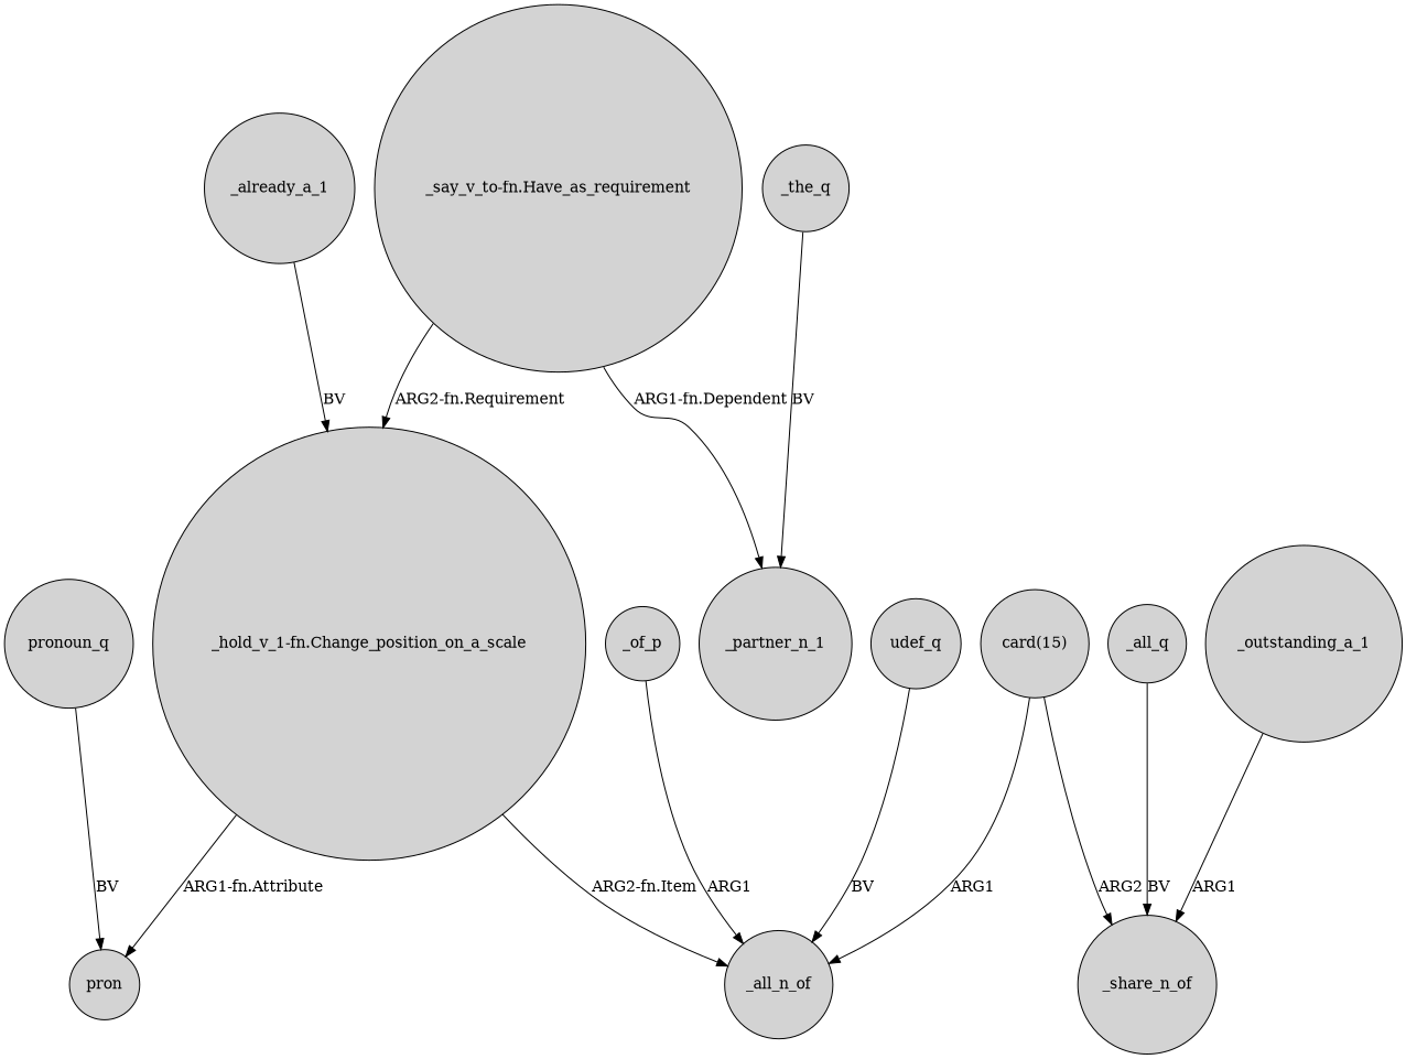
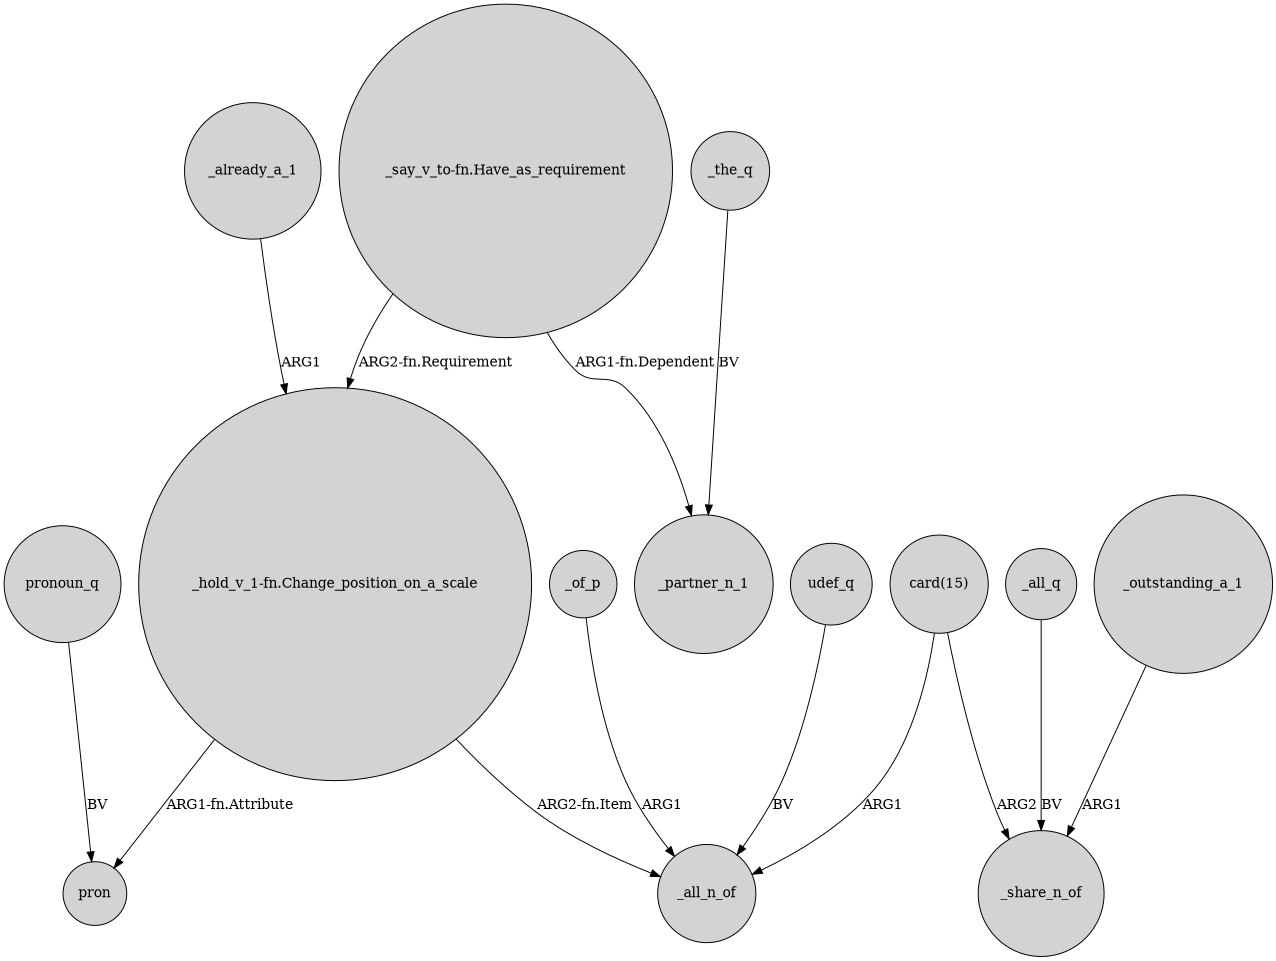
  digraph {
    node [shape=circle style=filled]
    n1 [label=_all_n_of]
    udef_q
    "_hold_v_1-fn.Change_position_on_a_scale"
    pron
    _of_p
    "_say_v_to-fn.Have_as_requirement"
    _partner_n_1
    _all_q
    _share_n_of
    _already_a_1
    "card(15)"
    _outstanding_a_1
    pronoun_q
    _the_q
    udef_q -> n1 [label=BV]
    "_hold_v_1-fn.Change_position_on_a_scale" -> n1 [label="ARG2-fn.Item"]
    "_hold_v_1-fn.Change_position_on_a_scale" -> pron [label="ARG1-fn.Attribute"]
    _of_p -> n1 [label=ARG1]
    "_say_v_to-fn.Have_as_requirement" -> "_hold_v_1-fn.Change_position_on_a_scale" [label="ARG2-fn.Requirement"]
    "_say_v_to-fn.Have_as_requirement" -> _partner_n_1 [label="ARG1-fn.Dependent"]
    _all_q -> _share_n_of [label=BV]
-   _already_a_1 -> "_hold_v_1-fn.Change_position_on_a_scale" [label=BV]
+   _already_a_1 -> "_hold_v_1-fn.Change_position_on_a_scale" [label=ARG1]
    "card(15)" -> n1 [label=ARG1]
    "card(15)" -> _share_n_of [label=ARG2]
    _outstanding_a_1 -> _share_n_of [label=ARG1]
    pronoun_q -> pron [label=BV]
    _the_q -> _partner_n_1 [label=BV]
  }
